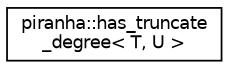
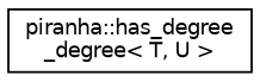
  digraph {
    rankdir=TB
-   n1 [color=black fillcolor=white fontname=Helvetica fontsize=10 height=0.2 label="piranha::has_truncate\l_degree\< T, U \>" shape=record style=filled width=0.4]
+   n1 [color=black fillcolor=white fontname=Helvetica fontsize=10 height=0.2 label="piranha::has_degree\l_degree\< T, U \>" shape=record style=filled width=0.4]
  }
